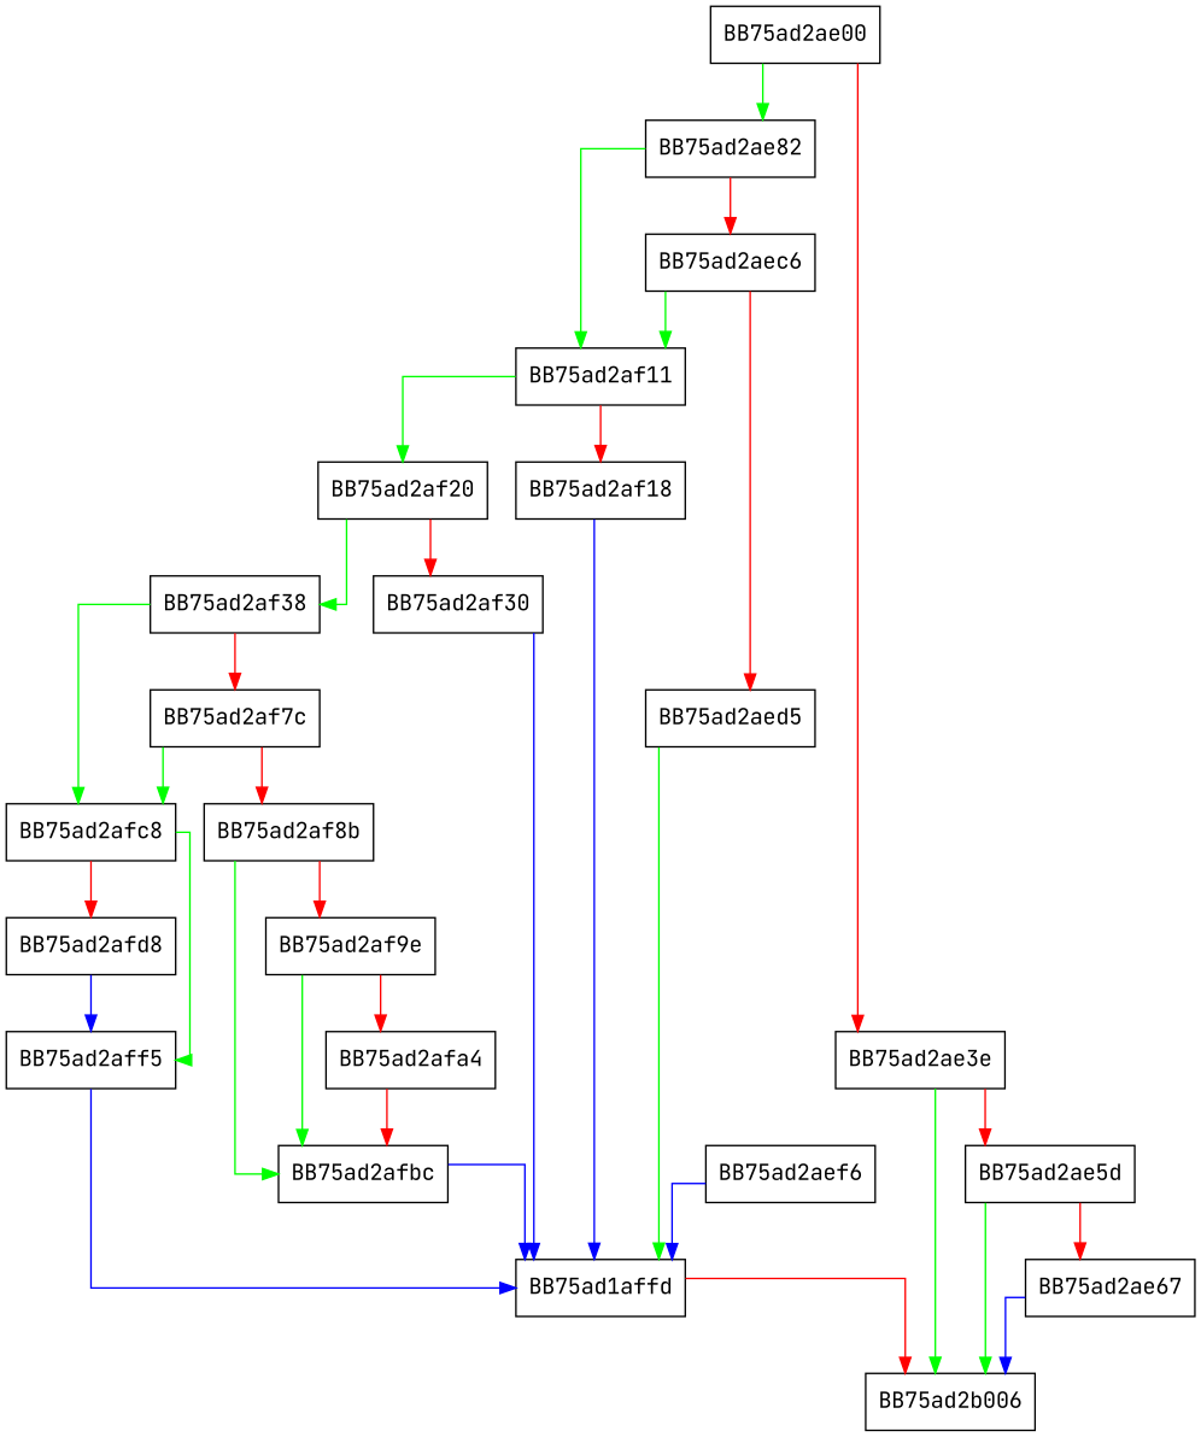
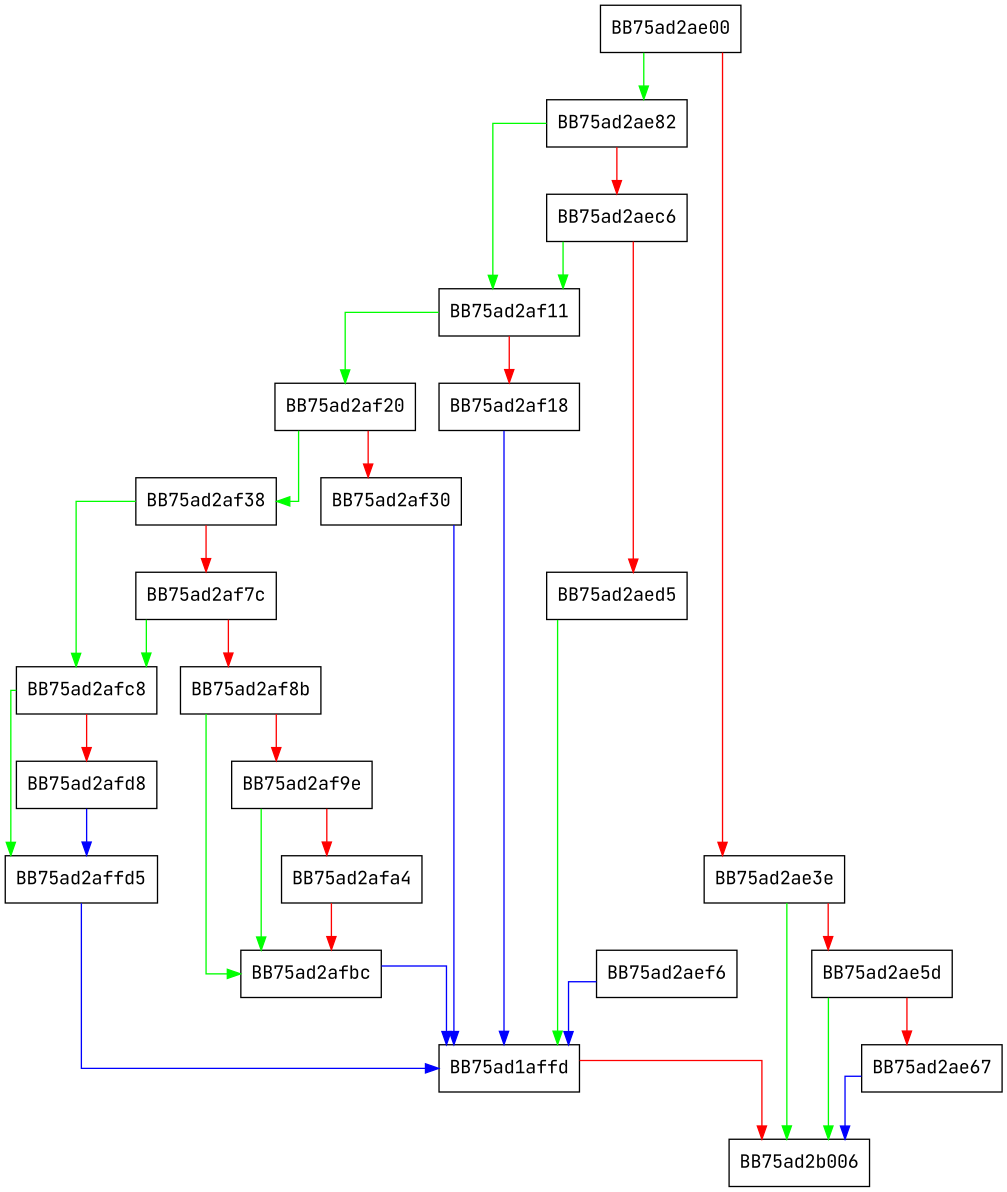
  digraph {
    fontname="JetBrains Mono"
    splines=ortho
    node [fontname="JetBrains Mono" shape=box]
    edge [color=red fontname="JetBrains Mono"]
    BB75ad2ae00
    BB75ad2ae82
    BB75ad2ae3e
    BB75ad2af11
    BB75ad2aec6
    BB75ad2b006
    BB75ad2ae5d
    BB75ad2af20
    BB75ad2af18
    BB75ad2aed5
    BB75ad2ae67
    BB75ad2af38
    BB75ad2af30
    n14 [label=BB75ad1affd]
    BB75ad2aef6
    BB75ad2afc8
    BB75ad2af7c
-   BB75ad2aff5
+   BB75ad2aff5 [label=BB75ad2affd5]
    BB75ad2afd8
    BB75ad2af8b
    BB75ad2afbc
    BB75ad2af9e
    BB75ad2afa4
    BB75ad2ae00 -> BB75ad2ae82 [color=green]
    BB75ad2ae00 -> BB75ad2ae3e
    BB75ad2ae82 -> BB75ad2af11 [color=green]
    BB75ad2ae82 -> BB75ad2aec6
    BB75ad2ae3e -> BB75ad2b006 [color=green]
    BB75ad2ae3e -> BB75ad2ae5d
    BB75ad2af11 -> BB75ad2af20 [color=green]
    BB75ad2af11 -> BB75ad2af18
    BB75ad2aec6 -> BB75ad2af11 [color=green]
    BB75ad2aec6 -> BB75ad2aed5
    BB75ad2ae5d -> BB75ad2b006 [color=green]
    BB75ad2ae5d -> BB75ad2ae67
    BB75ad2af20 -> BB75ad2af38 [color=green]
    BB75ad2af20 -> BB75ad2af30
    BB75ad2af18 -> n14 [color=blue]
    BB75ad2aed5 -> n14 [color=green]
    BB75ad2ae67 -> BB75ad2b006 [color=blue]
    BB75ad2af38 -> BB75ad2afc8 [color=green]
    BB75ad2af38 -> BB75ad2af7c
    BB75ad2af30 -> n14 [color=blue]
    n14 -> BB75ad2b006
    BB75ad2aef6 -> n14 [color=blue]
    BB75ad2afc8 -> BB75ad2aff5 [color=green]
    BB75ad2afc8 -> BB75ad2afd8
    BB75ad2af7c -> BB75ad2afc8 [color=green]
    BB75ad2af7c -> BB75ad2af8b
    BB75ad2aff5 -> n14 [color=blue]
    BB75ad2afd8 -> BB75ad2aff5 [color=blue]
    BB75ad2af8b -> BB75ad2afbc [color=green]
    BB75ad2af8b -> BB75ad2af9e
    BB75ad2afbc -> n14 [color=blue]
    BB75ad2af9e -> BB75ad2afbc [color=green]
    BB75ad2af9e -> BB75ad2afa4
    BB75ad2afa4 -> BB75ad2afbc
  }
